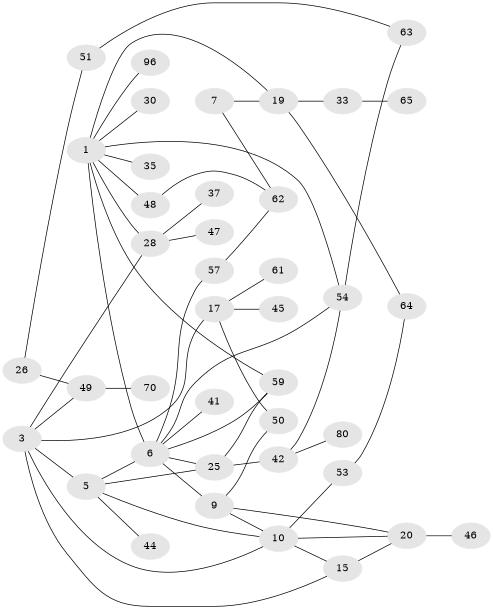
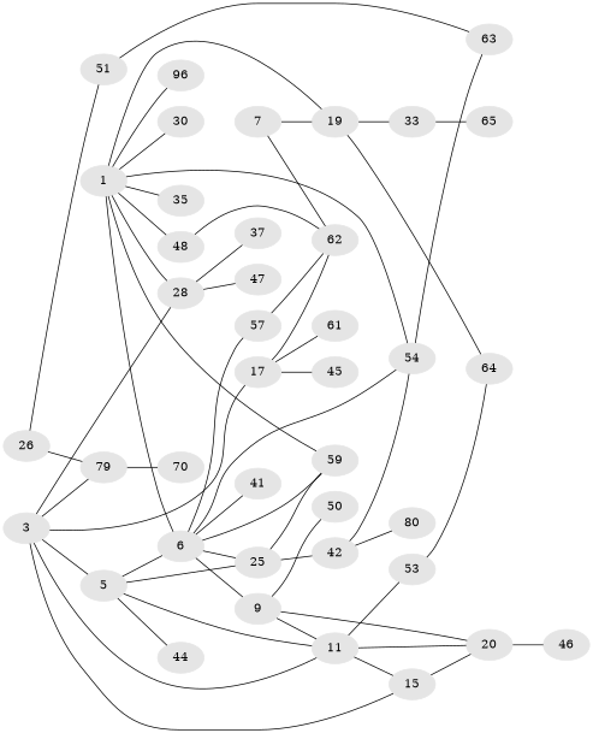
  graph {
    rankdir=LR
    node [color=gray90 style=filled]
    1 [super="+2+39+8"]
    6 [super="+29+12"]
    19 [super="+60"]
    28 [super="+34+31"]
    30 [super="+76"]
    35
    48 [super="+74"]
    54 [super="+72+79"]
    59
    96
    3 [super="+11+52+4"]
    5 [super="+40+86+71+23"]
-   10 [super="+14+73"]
+   10 [super="+14+73" label=11]
    15 [super="+82+43"]
    17 [super="+24+21"]
-   49
+   49 [label=79]
    25 [super="+38+36+56"]
    9 [super="+13"]
    41
    57
    33
    64 [super="+66"]
    37 [super="+81"]
    47
    42 [super="+99"]
    80 [super="+84"]
    62 [super="+98"]
    63
    44 [super="+87"]
    20 [super="+32"]
    53 [super="+83"]
    50 [super="+55"]
    45
    61
    70
    7
    46 [super="+67"]
    26
    51
    65
    1 -- 6
    1 -- 19
    1 -- 28
    1 -- 30 [weight=2]
    1 -- 35
    1 -- 48
    1 -- 54
    1 -- 59
    1 -- 96
    6 -- 54
    6 -- 59
    6 -- 25 [weight=3]
    6 -- 9
    6 -- 41
    6 -- 57
    19 -- 33
    19 -- 64
    28 -- 37
    28 -- 47
    48 -- 62
    54 -- 63
    3 -- 28
    3 -- 5
    3 -- 10
    3 -- 15
    3 -- 17
    3 -- 49
    5 -- 6
    5 -- 10
    5 -- 25
    5 -- 44
    10 -- 15
    10 -- 20
    10 -- 53
    15 -- 20
-   17 -- 50
+   17 -- 62
    17 -- 45
    17 -- 61
    49 -- 70
    25 -- 59
    25 -- 42
    9 -- 10
    9 -- 20
    9 -- 50
    57 -- 62
    33 -- 65
    42 -- 54
    42 -- 80
    20 -- 46
    53 -- 64
    7 -- 19
    7 -- 62
    26 -- 49
    26 -- 51
    51 -- 63
  }
